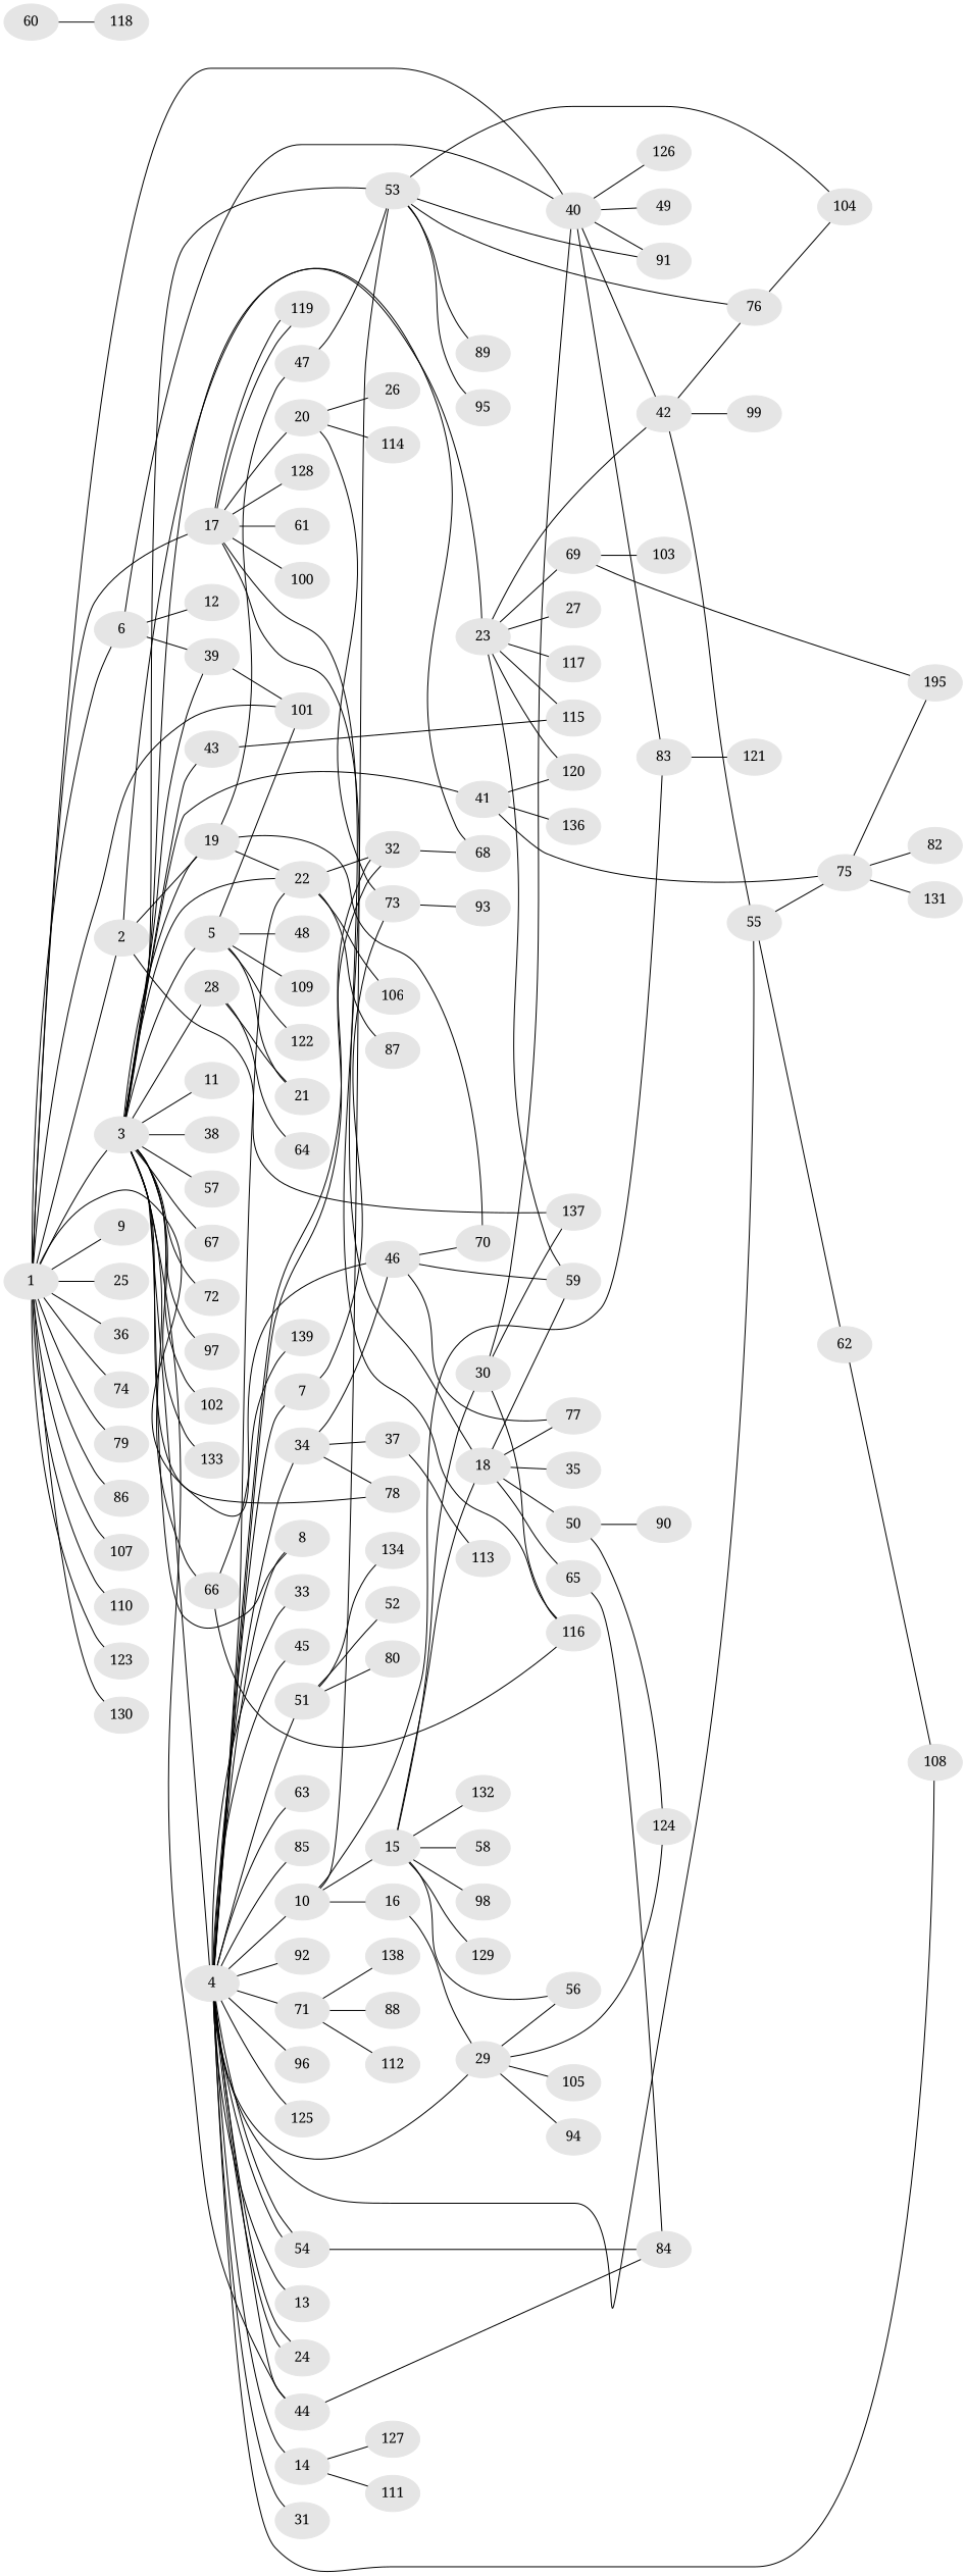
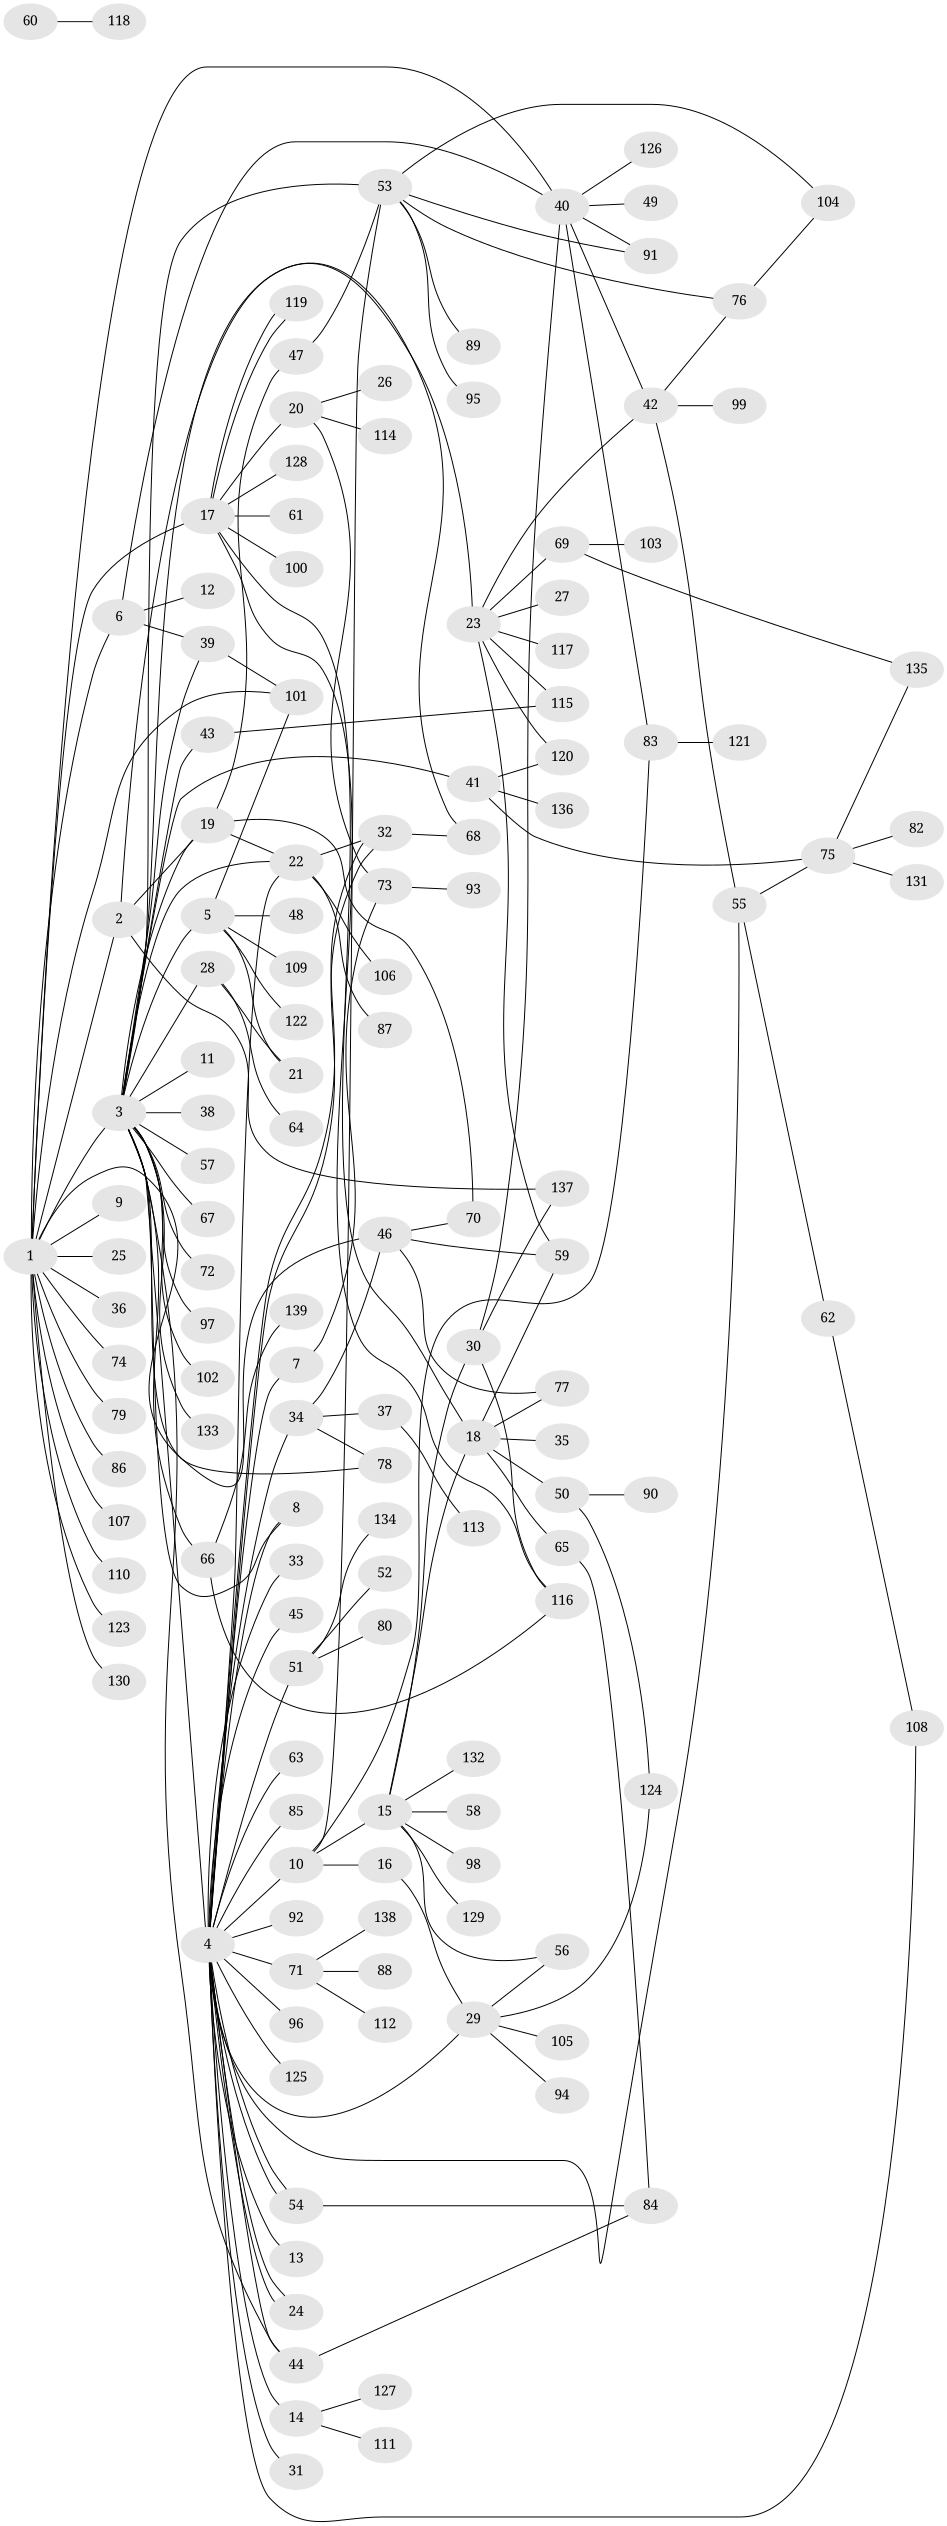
  graph {
    fontname="Noto Serif"
    rankdir=LR
    node [color=gray90 fontname="Noto Serif" style=filled]
    edge [fontname="Noto Serif"]
    1
    2
    3
    6
    9
    17
    25
    36
    40
    46
    74
    79
    86
    101
    107
    110
    123
    130
    19
    68
    137
    4
    5
    8
    11
    22
    23
    28
    38
    39
    41
    43
    44
    53
    57
    66
    67
    72
    78
    97
    102
    133
    12
    18
    20
    61
    100
    116
    119
    128
    83
    42
    49
    91
    126
    59
    77
    70
    47
    7
    10
    13
    14
    24
    29
    31
    32
    33
    34
    45
    51
    54
    55
    63
    71
    85
    92
    96
    108
    125
    21
    48
    109
    122
    87
    106
    27
    69
    115
    117
    120
    64
    75
    136
    84
    76
    89
    95
    104
    139
    73
    15
    16
    111
    127
    56
    94
    105
    124
    37
    52
    80
    134
    62
    88
    112
    138
    93
    30
    58
    98
    129
    132
    121
    35
    50
    65
    26
    114
    90
    99
    103
-   135 [label=195]
+   135
    60
    118
    113
    82
    131
    1 -- 2
    1 -- 3
    1 -- 6
    1 -- 9
    1 -- 17
    1 -- 25
    1 -- 36
    1 -- 40
    1 -- 46
    1 -- 74
    1 -- 79
    1 -- 86
    1 -- 101
    1 -- 107
    1 -- 110
    1 -- 123
    1 -- 130
    2 -- 19
    2 -- 68
    2 -- 137
    3 -- 19
    3 -- 4
    3 -- 5
    3 -- 8
    3 -- 11
    3 -- 22
    3 -- 23
    3 -- 28
    3 -- 38
    3 -- 39
    3 -- 41
    3 -- 43
    3 -- 44
    3 -- 53
    3 -- 57
    3 -- 66
    3 -- 67
    3 -- 72
    3 -- 78
    3 -- 97
    3 -- 102
    3 -- 133
    6 -- 40
    6 -- 39
    6 -- 12
    17 -- 18
    17 -- 20
    17 -- 61
    17 -- 100
    17 -- 116
    17 -- 119
    17 -- 119
    17 -- 128
    40 -- 83
    40 -- 42
    40 -- 49
    40 -- 91
    40 -- 126
    46 -- 59
    46 -- 77
    46 -- 70
    19 -- 22
    19 -- 70
    19 -- 47
    4 -- 8
    4 -- 22
    4 -- 44
    4 -- 7
    4 -- 10
    4 -- 13
    4 -- 14
    4 -- 24
    4 -- 24
    4 -- 29
    4 -- 31
    4 -- 32
    4 -- 32
    4 -- 33
    4 -- 34
    4 -- 45
    4 -- 51
    4 -- 54
    4 -- 54
    4 -- 55
    4 -- 63
    4 -- 71
    4 -- 85
    4 -- 92
    4 -- 96
    4 -- 108
    4 -- 125
    5 -- 101
    5 -- 21
    5 -- 48
    5 -- 109
    5 -- 122
    22 -- 32
    22 -- 87
    22 -- 106
    23 -- 42
    23 -- 59
    23 -- 27
    23 -- 69
    23 -- 115
    23 -- 117
    23 -- 120
    28 -- 21
    28 -- 64
    39 -- 101
    41 -- 120
    41 -- 75
    41 -- 136
    43 -- 115
    44 -- 84
    53 -- 91
    53 -- 76
    53 -- 89
    53 -- 95
    53 -- 104
    66 -- 116
    66 -- 139
    18 -- 59
    18 -- 77
    18 -- 35
    18 -- 50
    18 -- 65
    20 -- 73
    20 -- 26
    20 -- 114
    83 -- 121
    42 -- 55
    42 -- 76
    42 -- 99
    47 -- 53
    7 -- 73
    10 -- 53
    10 -- 83
    10 -- 15
    10 -- 16
    14 -- 111
    14 -- 127
    29 -- 56
    29 -- 94
    29 -- 105
    29 -- 124
    32 -- 68
    34 -- 46
    34 -- 78
    34 -- 37
    51 -- 52
    51 -- 80
    51 -- 134
    54 -- 84
    55 -- 75
    55 -- 62
    71 -- 88
    71 -- 112
    71 -- 138
    69 -- 103
    69 -- 135
    75 -- 135
    75 -- 82
    75 -- 131
    76 -- 104
    73 -- 93
    15 -- 18
    15 -- 56
    15 -- 30
    15 -- 58
    15 -- 98
    15 -- 129
    15 -- 132
    16 -- 29
    37 -- 113
    62 -- 108
    30 -- 40
    30 -- 137
    30 -- 116
    50 -- 124
    50 -- 90
    65 -- 84
    60 -- 118
  }
